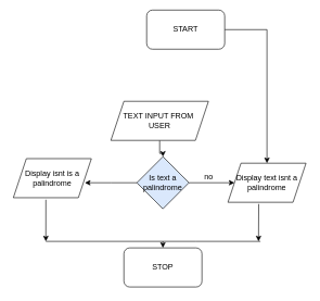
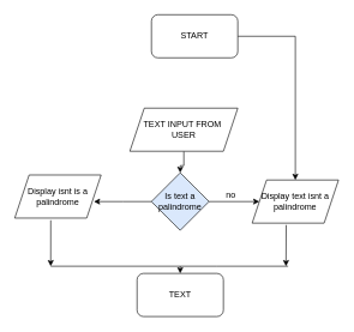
  <mxCell id="0" />
  <mxCell id="1" parent="0" />
  <mxCell id="2" value="" style="edgeStyle=orthogonalEdgeStyle;rounded=0;orthogonalLoop=1;jettySize=auto;html=1;" edge="1" parent="1" source="3" target="11"><mxGeometry relative="1" as="geometry" /></mxCell>
- <mxCell id="3" value="START" style="rounded=1;whiteSpace=wrap;html=1;" vertex="1" parent="1"><mxGeometry x="225" y="15" width="120" height="60" as="geometry" /></mxCell>
+ <mxCell id="3" value="START" style="rounded=1;whiteSpace=wrap;html=1;" vertex="1" parent="1"><mxGeometry x="210" y="20" width="120" height="60" as="geometry" /></mxCell>
  <mxCell id="4" value="" style="edgeStyle=orthogonalEdgeStyle;rounded=0;orthogonalLoop=1;jettySize=auto;html=1;" edge="1" parent="1" source="5" target="7"><mxGeometry relative="1" as="geometry" /></mxCell>
- <mxCell id="5" value="TEXT INPUT FROM&amp;nbsp;&lt;div&gt;USER&lt;/div&gt;" style="shape=parallelogram;perimeter=parallelogramPerimeter;whiteSpace=wrap;html=1;fixedSize=1;" vertex="1" parent="1"><mxGeometry x="170" y="155" width="150" height="60" as="geometry" /></mxCell>
+ <mxCell id="5" value="TEXT INPUT FROM&amp;nbsp;&lt;div&gt;USER&lt;/div&gt;" style="shape=parallelogram;perimeter=parallelogramPerimeter;whiteSpace=wrap;html=1;fixedSize=1;" vertex="1" parent="1"><mxGeometry x="180" y="150" width="150" height="60" as="geometry" /></mxCell>
  <mxCell id="6" value="" style="edgeStyle=orthogonalEdgeStyle;rounded=0;orthogonalLoop=1;jettySize=auto;html=1;" edge="1" parent="1" source="7"><mxGeometry relative="1" as="geometry"><mxPoint x="130" y="280" as="targetPoint" /></mxGeometry></mxCell>
  <mxCell id="7" value="Is text a palindrome" style="rhombus;whiteSpace=wrap;html=1;fillColor=#dae8fc;" vertex="1" parent="1"><mxGeometry x="210" y="240" width="80" height="80" as="geometry" /></mxCell>
  <mxCell id="8" value="" style="endArrow=classic;html=1;rounded=0;" edge="1" parent="1"><mxGeometry width="50" height="50" relative="1" as="geometry"><mxPoint x="290" y="280" as="sourcePoint" /><mxPoint x="360" y="280" as="targetPoint" /></mxGeometry></mxCell>
  <mxCell id="9" value="&lt;div&gt;&lt;br&gt;&lt;/div&gt;no" style="text;html=1;align=center;verticalAlign=middle;resizable=0;points=[];autosize=1;strokeColor=none;fillColor=none;" vertex="1" parent="1"><mxGeometry x="300" y="243" width="40" height="40" as="geometry" /></mxCell>
  <mxCell id="10" value="Display isnt is a palindrome" style="shape=parallelogram;perimeter=parallelogramPerimeter;whiteSpace=wrap;html=1;fixedSize=1;" vertex="1" parent="1"><mxGeometry x="20" y="243" width="120" height="60" as="geometry" /></mxCell>
  <mxCell id="11" value="Display text isnt a palindrome" style="shape=parallelogram;perimeter=parallelogramPerimeter;whiteSpace=wrap;html=1;fixedSize=1;" vertex="1" parent="1"><mxGeometry x="350" y="250" width="120" height="60" as="geometry" /></mxCell>
  <mxCell id="12" value="" style="endArrow=classic;html=1;rounded=0;exitX=0.417;exitY=1.05;exitDx=0;exitDy=0;exitPerimeter=0;" edge="1" parent="1" source="10"><mxGeometry width="50" height="50" relative="1" as="geometry"><mxPoint x="65" y="303" as="sourcePoint" /><mxPoint x="70" y="370" as="targetPoint" /></mxGeometry></mxCell>
  <mxCell id="13" value="" style="endArrow=classic;html=1;rounded=0;" edge="1" parent="1" target="14"><mxGeometry width="50" height="50" relative="1" as="geometry"><mxPoint x="250" y="370" as="sourcePoint" /><mxPoint x="250" y="410" as="targetPoint" /></mxGeometry></mxCell>
- <mxCell id="14" value="STOP" style="rounded=1;whiteSpace=wrap;html=1;" vertex="1" parent="1"><mxGeometry x="190" y="380" width="120" height="60" as="geometry" /></mxCell>
+ <mxCell id="14" value="TEXT" style="rounded=1;whiteSpace=wrap;html=1;" vertex="1" parent="1"><mxGeometry x="190" y="380" width="120" height="60" as="geometry" /></mxCell>
  <mxCell id="15" value="" style="endArrow=none;html=1;rounded=0;" edge="1" parent="1"><mxGeometry width="50" height="50" relative="1" as="geometry"><mxPoint x="300" y="370" as="sourcePoint" /><mxPoint x="400" y="370" as="targetPoint" /></mxGeometry></mxCell>
  <mxCell id="16" value="" style="endArrow=none;html=1;rounded=0;" edge="1" parent="1"><mxGeometry width="50" height="50" relative="1" as="geometry"><mxPoint x="70" y="370" as="sourcePoint" /><mxPoint x="300" y="370" as="targetPoint" /></mxGeometry></mxCell>
  <mxCell id="17" value="" style="endArrow=classic;html=1;rounded=0;exitX=0.394;exitY=1.044;exitDx=0;exitDy=0;exitPerimeter=0;" edge="1" parent="1" source="11"><mxGeometry width="50" height="50" relative="1" as="geometry"><mxPoint x="440" y="353" as="sourcePoint" /><mxPoint x="397" y="370" as="targetPoint" /></mxGeometry></mxCell>
